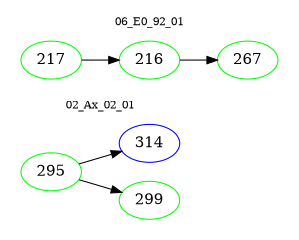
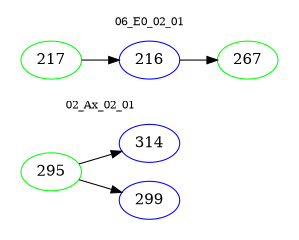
  digraph {
    rankdir=LR
    node [color=green]
    edge [color=black]
    n1 [label=295]
-   n2 [label=299]
+   n2 [color=blue label=299]
    n3 [color=blue label=314]
    n4 [label=217]
-   n5 [label=216]
+   n5 [color=blue label=216]
    n6 [label=267]
    subgraph cluster_1 {
      color=white
      fontsize=10
      label="02_Ax_02_01"
      n1
      n2
      n3
    }
    subgraph cluster_2 {
      color=white
      fontsize=10
-     label="06_E0_92_01"
+     label="06_E0_02_01"
      n4
      n5
      n6
    }
    n1 -> n2
    n1 -> n3
    n4 -> n5
    n5 -> n6
  }
